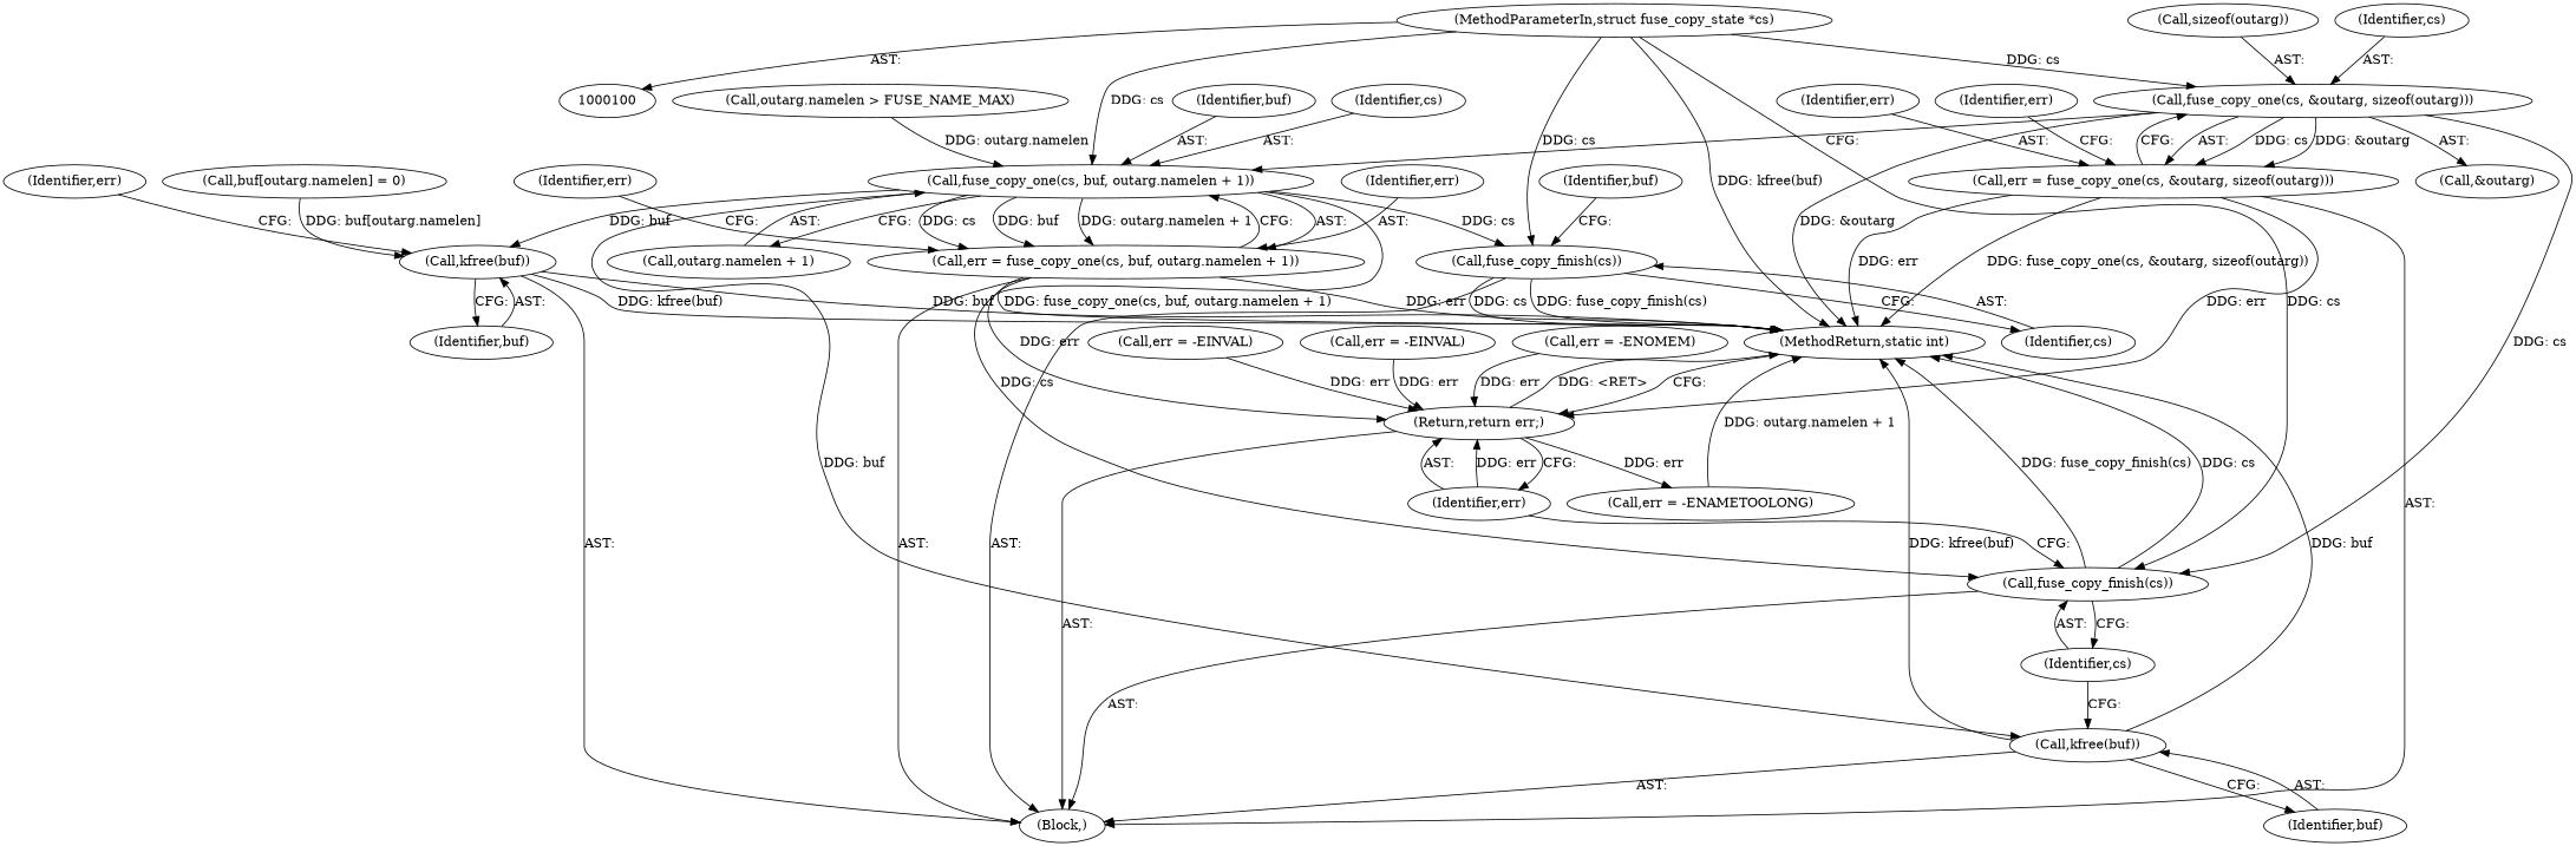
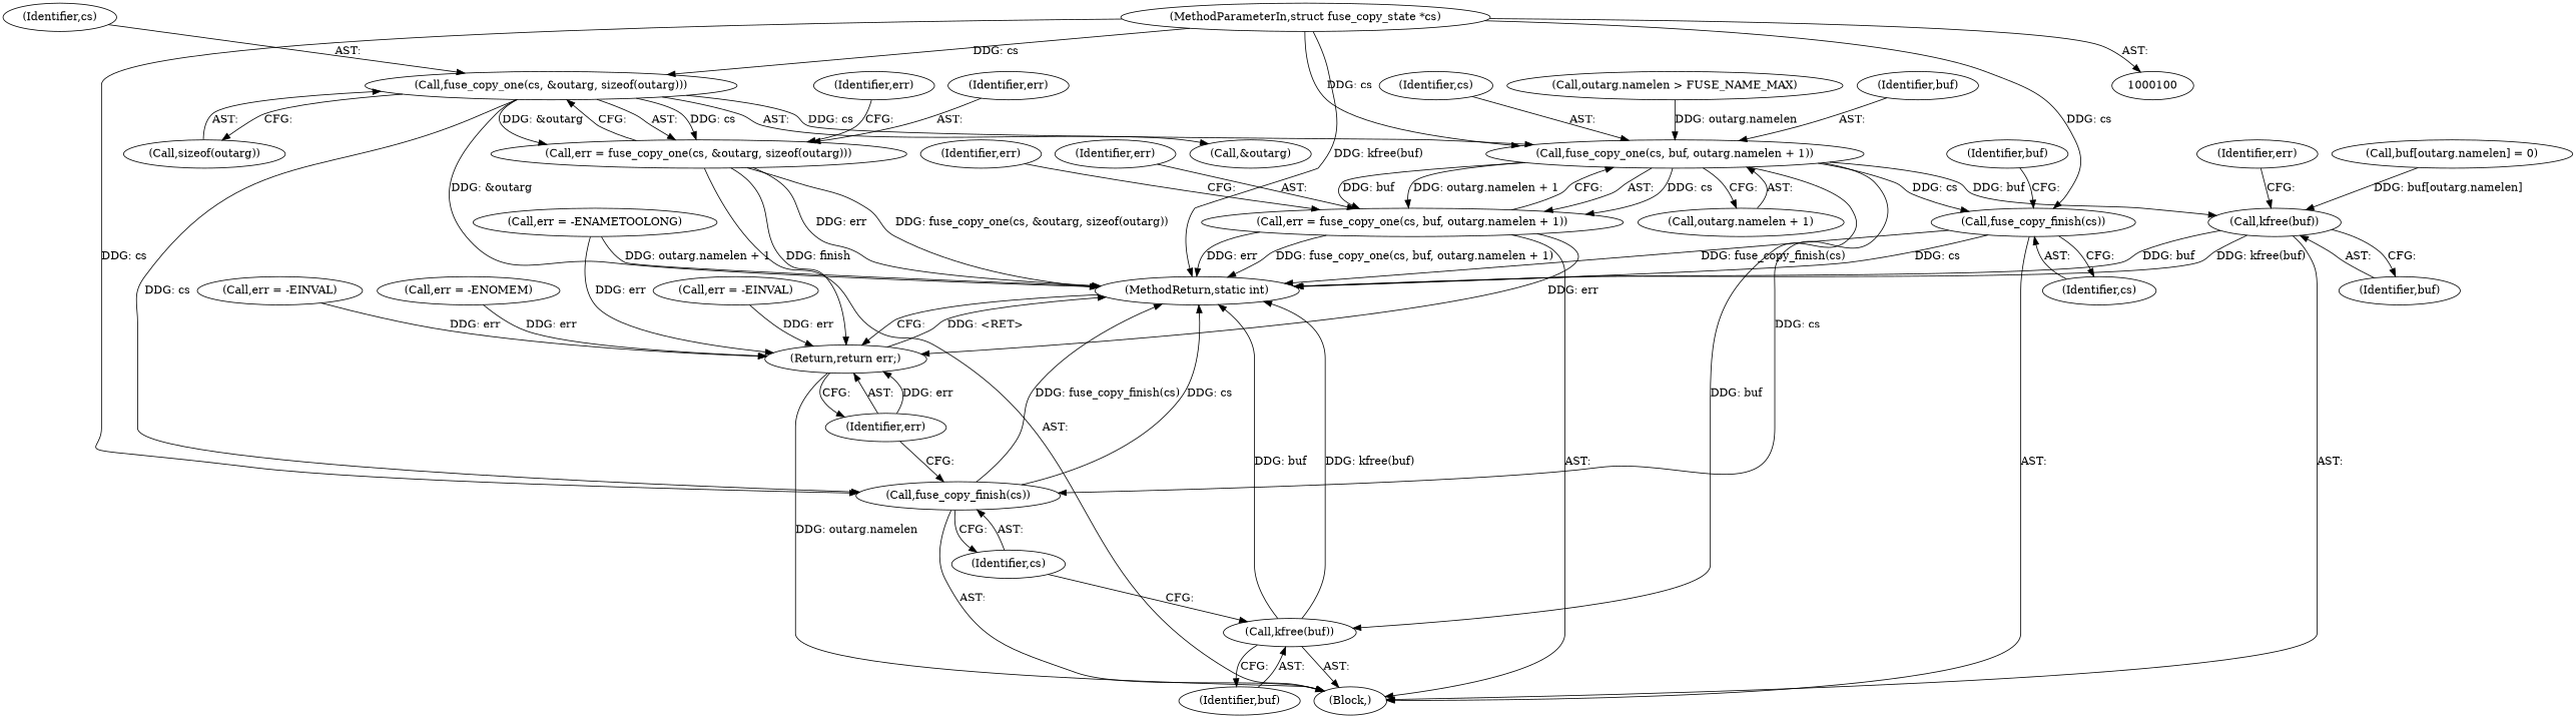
  digraph {
    n1 [label="(Call,fuse_copy_one(cs, &outarg, sizeof(outarg)))"]
    n2 [label="(Call,err = fuse_copy_one(cs, &outarg, sizeof(outarg)))"]
    n3 [label="(Call,fuse_copy_one(cs, buf, outarg.namelen + 1))"]
    n4 [label="(Call,fuse_copy_finish(cs))"]
    n5 [label="(MethodReturn,static int)"]
    n6 [label="(Call,sizeof(outarg))"]
    n7 [label="(Call,&outarg)"]
    n8 [label="(Return,return err;)"]
    n9 [label="(Block,)"]
    n10 [label="(Call,fuse_copy_finish(cs))"]
    n11 [label="(Call,err = fuse_copy_one(cs, buf, outarg.namelen + 1))"]
    n12 [label="(Call,kfree(buf))"]
    n13 [label="(Call,kfree(buf))"]
    n14 [label="(Call,outarg.namelen + 1)"]
    n15 [label="(Identifier,cs)"]
    n16 [label="(MethodParameterIn,struct fuse_copy_state *cs)"]
    1000100
    n18 [label="(Identifier,cs)"]
    n19 [label="(Identifier,err)"]
    n20 [label="(Identifier,buf)"]
    n21 [label="(Identifier,buf)"]
    n22 [label="(Identifier,err)"]
    n23 [label="(Call,err = -ENAMETOOLONG)"]
    n24 [label="(Call,buf[outarg.namelen] = 0)"]
    n25 [label="(Call,err = -EINVAL)"]
    n26 [label="(Identifier,err)"]
    n27 [label="(Identifier,cs)"]
    n28 [label="(Call,err = -EINVAL)"]
    n29 [label="(Identifier,cs)"]
    n30 [label="(Call,outarg.namelen > FUSE_NAME_MAX)"]
    n31 [label="(Identifier,err)"]
    n32 [label="(Call,err = -ENOMEM)"]
    n33 [label="(Identifier,err)"]
    n34 [label="(Identifier,buf)"]
    n35 [label="(Identifier,err)"]
    n36 [label="(Identifier,buf)"]
    n1 -> n2 [label="AST: "]
    n1 -> n2 [label="DDG: cs"]
    n1 -> n2 [label="DDG: &outarg"]
-   n1 -> n3 [label="CFG: "]
+   n1 -> n3 [label="DDG: cs"]
    n1 -> n4 [label="DDG: cs"]
    n1 -> n5 [label="DDG: &outarg"]
+   n1 -> n6 [label="CFG: "]
    n1 -> n7 [label="AST: "]
    n2 -> n1 [label="CFG: "]
    n2 -> n5 [label="DDG: err"]
    n2 -> n5 [label="DDG: fuse_copy_one(cs, &outarg, sizeof(outarg))"]
-   n2 -> n8 [label="DDG: err"]
+   n2 -> n8 [label="DDG: finish"]
    n2 -> n9 [label="AST: "]
    n3 -> n4 [label="DDG: cs"]
    n3 -> n10 [label="DDG: cs"]
    n3 -> n11 [label="AST: "]
    n3 -> n11 [label="DDG: cs"]
    n3 -> n11 [label="DDG: buf"]
    n3 -> n11 [label="DDG: outarg.namelen + 1"]
    n3 -> n12 [label="DDG: buf"]
    n3 -> n13 [label="DDG: buf"]
    n3 -> n14 [label="CFG: "]
    n4 -> n5 [label="DDG: fuse_copy_finish(cs)"]
    n4 -> n5 [label="DDG: cs"]
    n4 -> n9 [label="AST: "]
    n4 -> n15 [label="CFG: "]
    n5 -> n8 [label="CFG: "]
    n6 -> n1 [label="AST: "]
    n8 -> n5 [label="DDG: <RET>"]
-   n8 -> n9 [label="AST: "]
+   n8 -> n9 [label="DDG: outarg.namelen"]
    n8 -> n19 [label="CFG: "]
    n10 -> n5 [label="DDG: fuse_copy_finish(cs)"]
    n10 -> n5 [label="DDG: cs"]
    n10 -> n9 [label="AST: "]
    n10 -> n18 [label="CFG: "]
    n11 -> n3 [label="CFG: "]
    n11 -> n5 [label="DDG: err"]
    n11 -> n5 [label="DDG: fuse_copy_one(cs, buf, outarg.namelen + 1)"]
    n11 -> n8 [label="DDG: err"]
    n11 -> n9 [label="AST: "]
    n12 -> n5 [label="DDG: kfree(buf)"]
    n12 -> n5 [label="DDG: buf"]
    n12 -> n9 [label="AST: "]
    n12 -> n20 [label="CFG: "]
    n13 -> n5 [label="DDG: kfree(buf)"]
    n13 -> n5 [label="DDG: buf"]
    n13 -> n9 [label="AST: "]
    n13 -> n21 [label="CFG: "]
    n14 -> n3 [label="AST: "]
    n15 -> n4 [label="AST: "]
    n15 -> n13 [label="CFG: "]
    n16 -> n1 [label="DDG: cs"]
    n16 -> n3 [label="DDG: cs"]
    n16 -> n4 [label="DDG: cs"]
    n16 -> n5 [label="DDG: kfree(buf)"]
    n16 -> n10 [label="DDG: cs"]
    n16 -> 1000100 [label="AST: "]
    n18 -> n10 [label="AST: "]
    n19 -> n4 [label="CFG: "]
    n19 -> n8 [label="AST: "]
    n19 -> n8 [label="DDG: err"]
    n20 -> n12 [label="AST: "]
    n21 -> n13 [label="AST: "]
    n22 -> n12 [label="CFG: "]
    n23 -> n5 [label="DDG: outarg.namelen + 1"]
-   n8 -> n23 [label="DDG: err"]
+   n23 -> n8 [label="DDG: err"]
    n24 -> n12 [label="DDG: buf[outarg.namelen]"]
    n25 -> n8 [label="DDG: err"]
    n26 -> n2 [label="AST: "]
    n27 -> n1 [label="AST: "]
    n28 -> n8 [label="DDG: err"]
    n29 -> n3 [label="AST: "]
    n30 -> n3 [label="DDG: outarg.namelen"]
    n31 -> n11 [label="CFG: "]
    n32 -> n8 [label="DDG: err"]
    n33 -> n11 [label="AST: "]
    n34 -> n10 [label="CFG: "]
    n35 -> n2 [label="CFG: "]
    n36 -> n3 [label="AST: "]
  }
